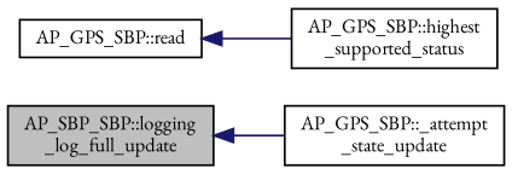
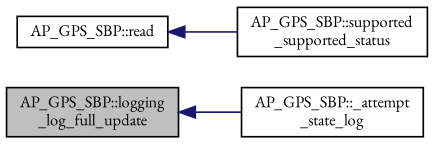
  digraph {
    fontname="EB Garamond"
    rankdir=LR
    node [color=black fillcolor=white fontname="EB Garamond" fontsize=10 shape=record style=filled]
    edge [color=midnightblue dir=back fontname="EB Garamond" fontsize=10 labelfontname=Helvetica labelfontsize=10 style=solid]
-   n1 [fillcolor=grey75 fontcolor=black height=0.2 label="AP_SBP_SBP::logging\l_log_full_update" width=0.4]
-   n2 [height=0.2 label="AP_GPS_SBP::_attempt\l_state_update" width=0.4]
+   n1 [fillcolor=grey75 fontcolor=black height=0.2 label="AP_GPS_SBP::logging\l_log_full_update" width=0.4]
+   n2 [height=0.2 label="AP_GPS_SBP::_attempt\l_state_log" width=0.4]
    n3 [height=0.2 label="AP_GPS_SBP::read" width=0.4]
-   n4 [height=0.2 label="AP_GPS_SBP::highest\l_supported_status" width=0.4]
+   n4 [height=0.2 label="AP_GPS_SBP::supported\l_supported_status" width=0.4]
    n1 -> n2
    n3 -> n4
  }
